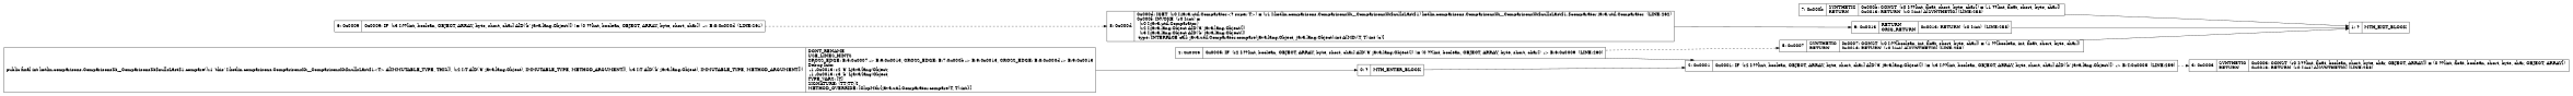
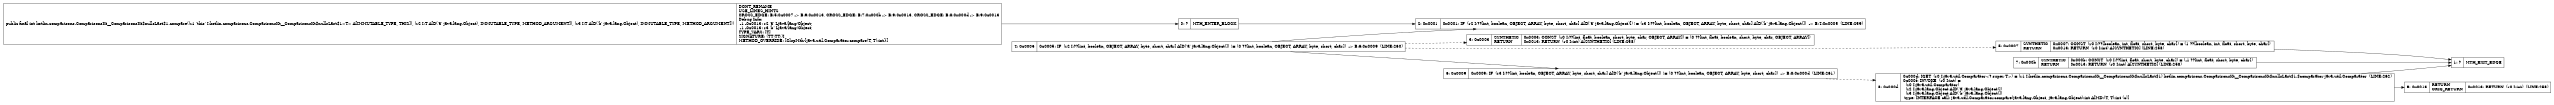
  digraph {
    rankdir=LR
    node [shape=record]
    n1 [label="{0\:\ ?|MTH_ENTER_BLOCK\l}"]
    n2 [label="{2\:\ 0x0001|0x0001: IF  (r2 I:??[int, boolean, OBJECT, ARRAY, byte, short, char] A[D('a' java.lang.Object)]) != (r3 I:??[int, boolean, OBJECT, ARRAY, byte, short, char] A[D('b' java.lang.Object)])  \-\> B:4:0x0005  (LINE:259)\l}"]
    n3 [label="{3\:\ 0x0003|SYNTHETIC\lRETURN\l|0x0003: CONST  (r0 I:??[int, float, boolean, short, byte, char, OBJECT, ARRAY]) = (0 ??[int, float, boolean, short, byte, char, OBJECT, ARRAY]) \l0x0013: RETURN  (r0 I:int) A[SYNTHETIC] (LINE:258)\l}"]
    n4 [label="{4\:\ 0x0005|0x0005: IF  (r2 I:??[int, boolean, OBJECT, ARRAY, byte, short, char] A[D('a' java.lang.Object)]) != (0 ??[int, boolean, OBJECT, ARRAY, byte, short, char])  \-\> B:6:0x0009  (LINE:260)\l}"]
    n5 [label="{5\:\ 0x0007|SYNTHETIC\lRETURN\l|0x0007: CONST  (r0 I:??[boolean, int, float, short, byte, char]) = (1 ??[boolean, int, float, short, byte, char]) \l0x0013: RETURN  (r0 I:int) A[SYNTHETIC] (LINE:258)\l}"]
    n6 [label="{6\:\ 0x0009|0x0009: IF  (r3 I:??[int, boolean, OBJECT, ARRAY, byte, short, char] A[D('b' java.lang.Object)]) != (0 ??[int, boolean, OBJECT, ARRAY, byte, short, char])  \-\> B:8:0x000d  (LINE:261)\l}"]
-   n7 [label="{1\:\ ?|MTH_EXIT_BLOCK\l}"]
+   n7 [label="{1\:\ ?|MTH_EXIT_EDGE\l}"]
    n8 [label="{8\:\ 0x000d|0x000d: IGET  (r0 I:java.util.Comparator\<? super T\>) = (r1 I:kotlin.comparisons.ComparisonsKt__ComparisonsKt$nullsLast$1) kotlin.comparisons.ComparisonsKt__ComparisonsKt$nullsLast$1.$comparator java.util.Comparator  (LINE:262)\l0x000f: INVOKE  (r0 I:int) = \l  (r0 I:java.util.Comparator)\l  (r2 I:java.lang.Object A[D('a' java.lang.Object)])\l  (r3 I:java.lang.Object A[D('b' java.lang.Object)])\l type: INTERFACE call: java.util.Comparator.compare(java.lang.Object, java.lang.Object):int A[MD:(T, T):int (c)]\l}"]
    n9 [label="{7\:\ 0x000b|SYNTHETIC\lRETURN\l|0x000b: CONST  (r0 I:??[int, float, short, byte, char]) = (\-1 ??[int, float, short, byte, char]) \l0x0013: RETURN  (r0 I:int) A[SYNTHETIC] (LINE:258)\l}"]
    n10 [label="{9\:\ 0x0013|RETURN\lORIG_RETURN\l|0x0013: RETURN  (r0 I:int)  (LINE:258)\l}"]
    n11 [label="{public final int kotlin.comparisons.ComparisonsKt__ComparisonsKt$nullsLast$1.compare((r1 'this' I:kotlin.comparisons.ComparisonsKt__ComparisonsKt$nullsLast$1\<T\> A[IMMUTABLE_TYPE, THIS]), (r2 I:T A[D('a' java.lang.Object), IMMUTABLE_TYPE, METHOD_ARGUMENT]), (r3 I:T A[D('b' java.lang.Object), IMMUTABLE_TYPE, METHOD_ARGUMENT]))  | DONT_RENAME\lUSE_LINES_HINTS\lCROSS_EDGE: B:5:0x0007 \-\> B:9:0x0013, CROSS_EDGE: B:7:0x000b \-\> B:9:0x0013, CROSS_EDGE: B:8:0x000d \-\> B:9:0x0013\lDebug Info:\l  \-1 \-0x0013: r2 'a' Ljava\/lang\/Object;\l  \-1 \-0x0013: r3 'b' Ljava\/lang\/Object;\lTYPE_VARS: [T]\lSIGNATURE: (TT;TT;)I\lMETHOD_OVERRIDE: [ClspMth\{java.util.Comparator.compare(T, T):int\}]\l}"]
    n1 -> n2
-   n2 -> n3 [style=dashed]
+   n4 -> n3 [style=dashed]
    n4 -> n2
    n4 -> n5 [style=dashed]
+   n4 -> n6
    n5 -> n7
    n6 -> n8 [style=dashed]
    n8 -> n10
    n9 -> n7
-   n10 -> n7
+   n8 -> n7
    n11 -> n1
  }
